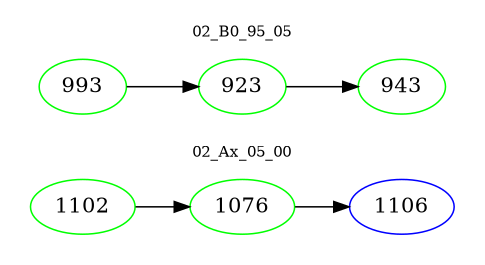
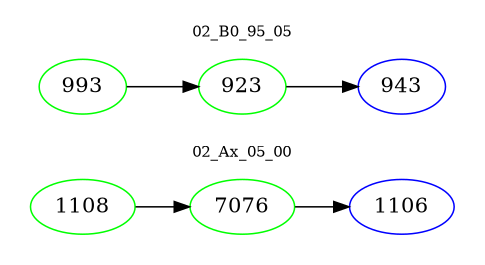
  digraph {
    rankdir=LR
    node [color=green]
    edge [color=black]
-   n1 [label=1102]
-   n2 [label=1076]
+   n1 [label=1108]
+   n2 [label=7076]
    n3 [color=blue label=1106]
    n4 [label=993]
    n5 [label=923]
-   n6 [label=943]
+   n6 [color=blue label=943]
    subgraph cluster_1 {
      color=white
      fontsize=10
      label="02_Ax_05_00"
      n1
      n2
      n3
    }
    subgraph cluster_2 {
      color=white
      fontsize=10
      label="02_B0_95_05"
      n4
      n5
      n6
    }
    n1 -> n2
    n2 -> n3
    n4 -> n5
    n5 -> n6
  }
